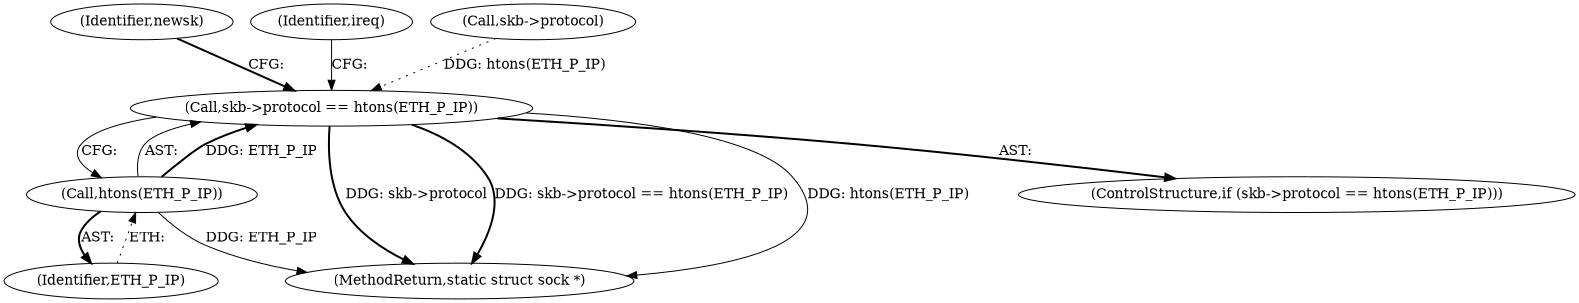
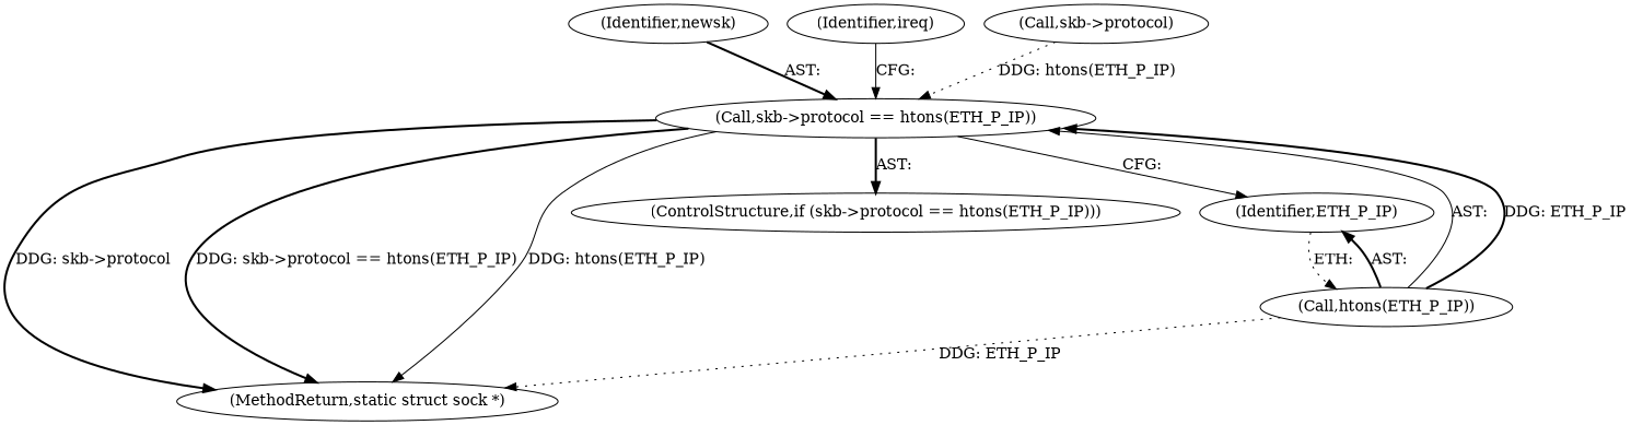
  digraph {
    edge [style=bold]
    n1 [label="(Call,skb->protocol == htons(ETH_P_IP))"]
    n2 [label="(Call,htons(ETH_P_IP))"]
    n3 [label="(MethodReturn,static struct sock *)"]
    n4 [label="(ControlStructure,if (skb->protocol == htons(ETH_P_IP)))"]
    n5 [label="(Identifier,ETH_P_IP)"]
    n6 [label="(Identifier,newsk)"]
    n7 [label="(Identifier,ireq)"]
    n8 [label="(Call,skb->protocol)"]
-   n1 -> n2 [label="CFG: " style=solid]
+   n1 -> n5 [label="CFG: " style=solid]
    n1 -> n3 [label="DDG: skb->protocol"]
    n1 -> n3 [label="DDG: skb->protocol == htons(ETH_P_IP)"]
    n1 -> n3 [label="DDG: htons(ETH_P_IP)" style=solid]
    n1 -> n4 [label="AST: "]
    n2 -> n1 [label="AST: " style=solid]
    n2 -> n1 [label="DDG: ETH_P_IP"]
-   n2 -> n3 [label="DDG: ETH_P_IP" style=solid]
+   n2 -> n3 [label="DDG: ETH_P_IP" style=dotted]
    n2 -> n5 [label="AST: "]
    n5 -> n2 [label="ETH: " style=dotted]
-   n6 -> n1 [label="CFG: "]
+   n6 -> n1 [label="AST: "]
    n7 -> n1 [label="CFG: " style=solid]
    n8 -> n1 [label="DDG: htons(ETH_P_IP)" style=dotted]
  }
